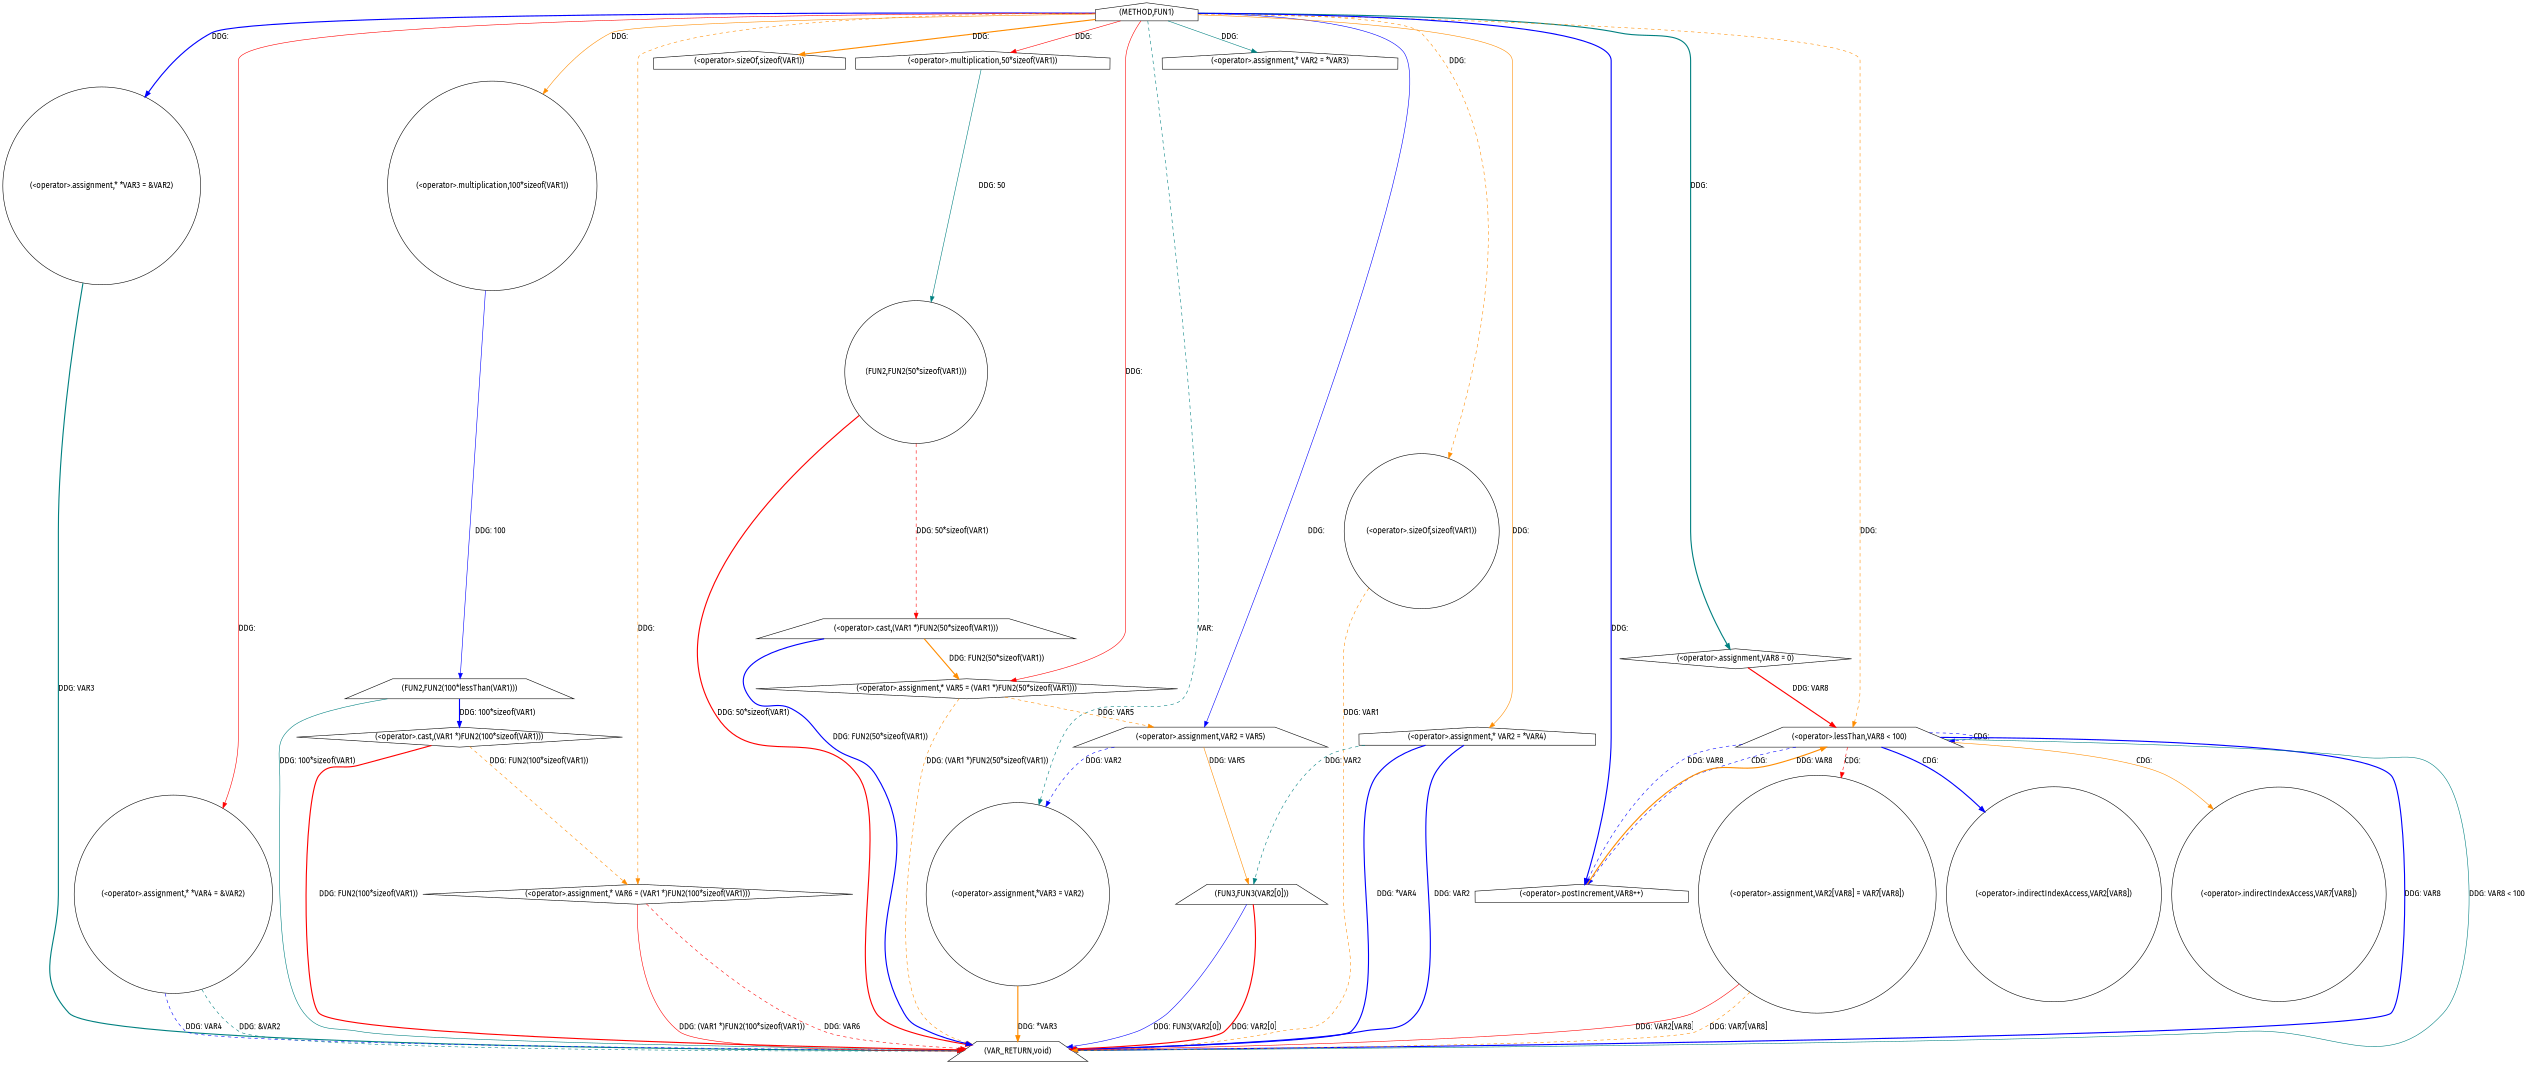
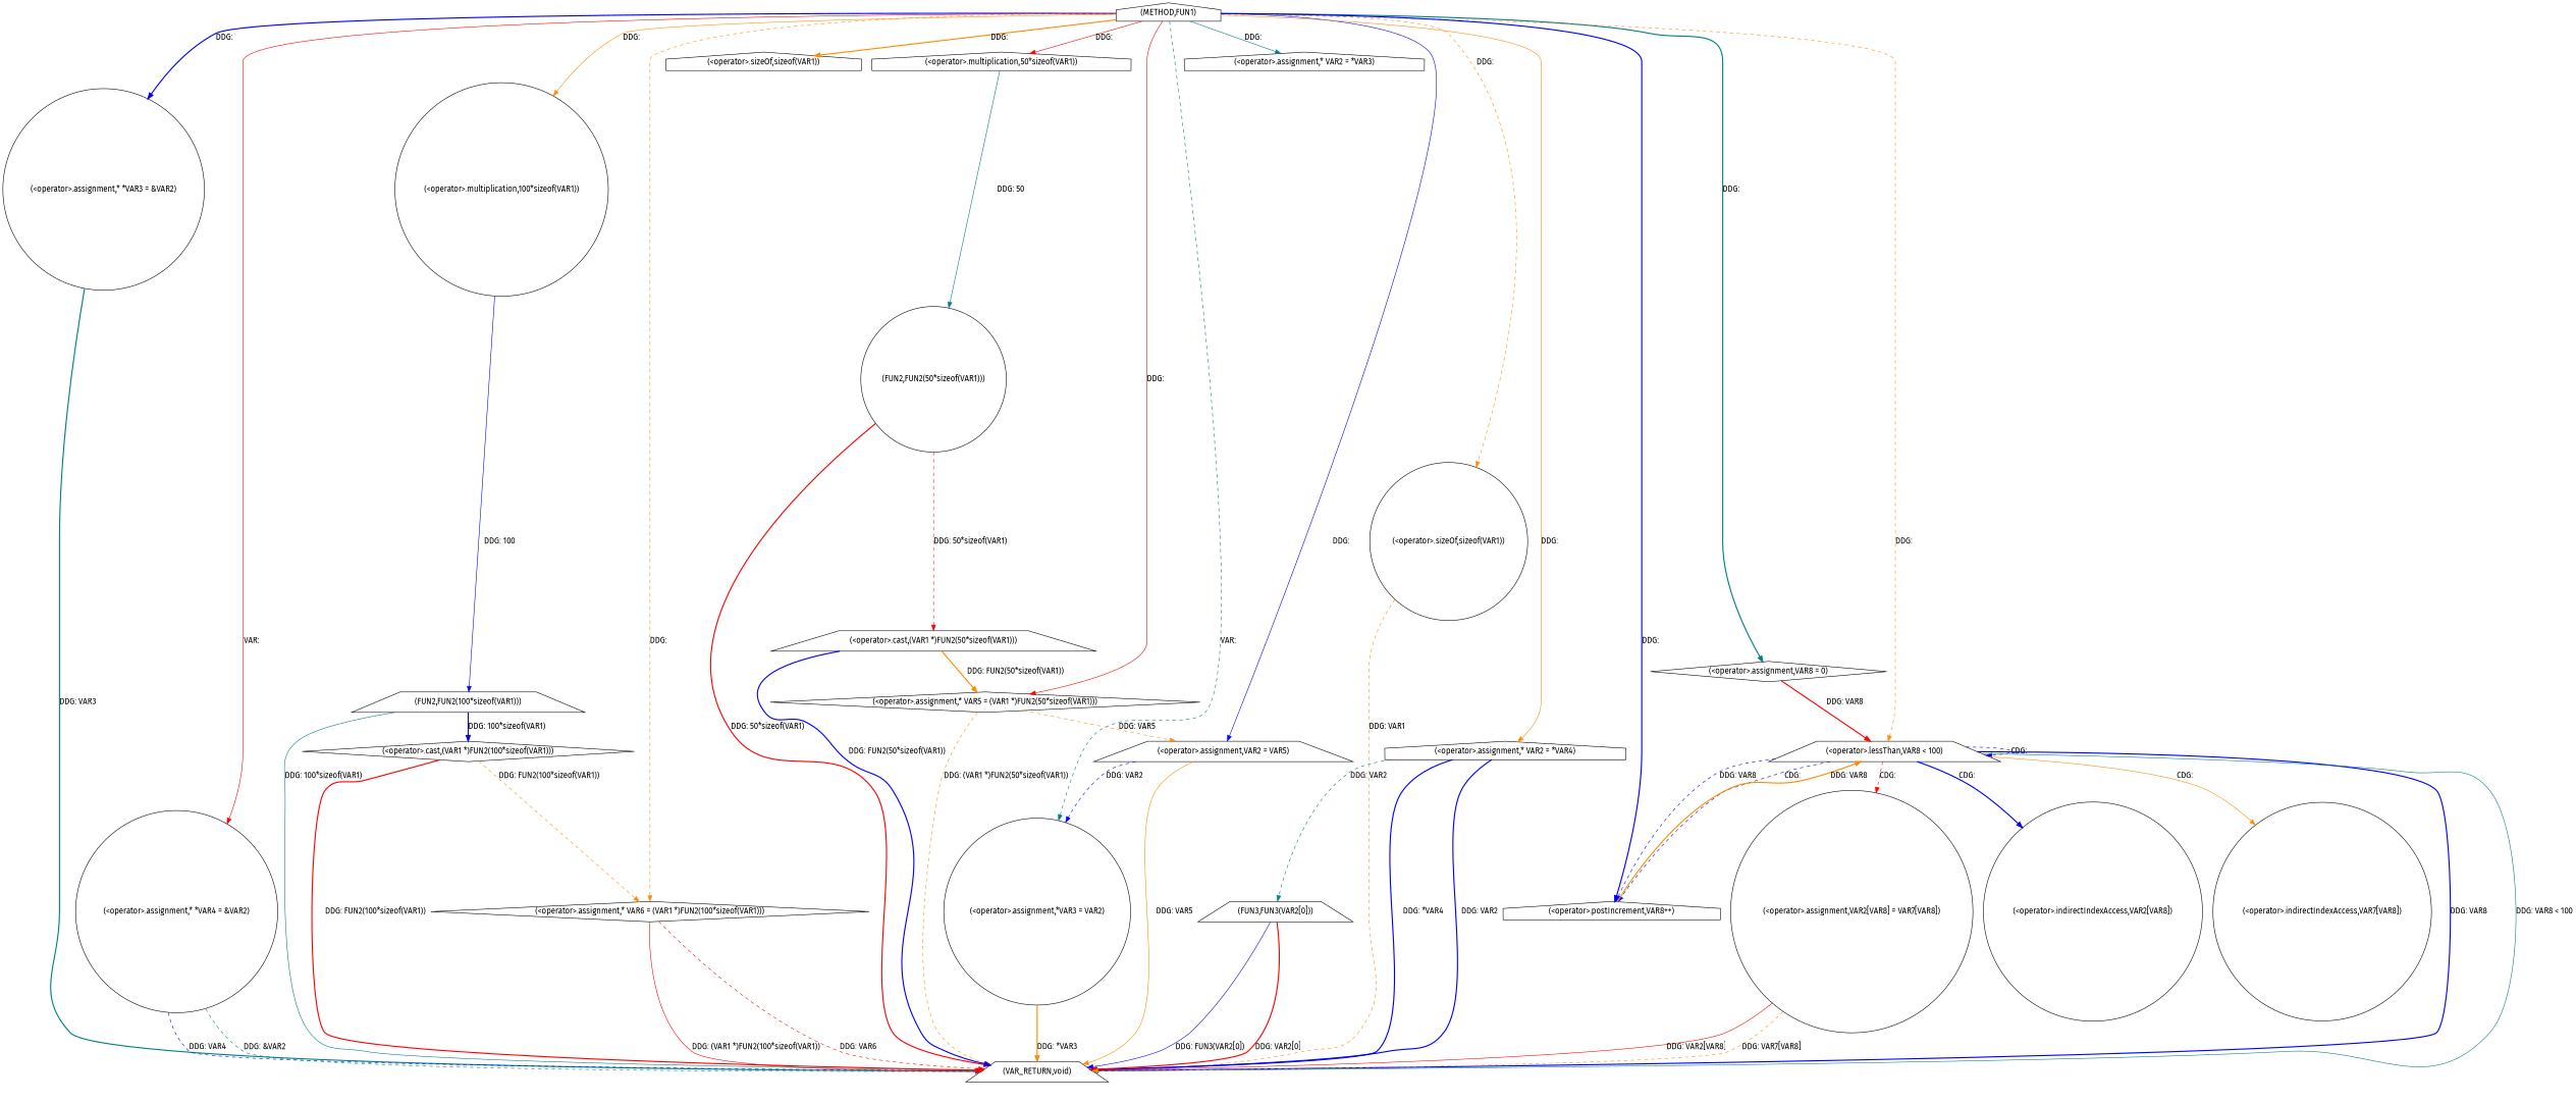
  digraph {
    fontname="Fira Sans"
    node [fontname="Fira Sans" shape=circle]
    edge [color=blue fontname="Fira Sans" style=dashed]
    n1 [label="(METHOD,FUN1)" shape=house]
    n2 [label="(<operator>.assignment,* *VAR3 = &VAR2)"]
    n3 [label="(<operator>.assignment,* *VAR4 = &VAR2)"]
    n4 [label="(<operator>.assignment,* VAR5 = (VAR1 *)FUN2(50*sizeof(VAR1)))" shape=diamond]
    n5 [label="(<operator>.multiplication,50*sizeof(VAR1))" shape=house]
    n6 [label="(<operator>.sizeOf,sizeof(VAR1))" shape=house]
    n7 [label="(<operator>.assignment,* VAR6 = (VAR1 *)FUN2(100*sizeof(VAR1)))" shape=diamond]
    n8 [label="(<operator>.multiplication,100*sizeof(VAR1))"]
    n9 [label="(<operator>.sizeOf,sizeof(VAR1))"]
    n10 [label="(<operator>.assignment,* VAR2 = *VAR3)" shape=house]
    n11 [label="(<operator>.assignment,VAR2 = VAR5)" shape=trapezium]
    n12 [label="(<operator>.assignment,*VAR3 = VAR2)"]
    n13 [label="(<operator>.assignment,* VAR2 = *VAR4)" shape=house]
    n14 [label="(<operator>.assignment,VAR8 = 0)" shape=diamond]
    n15 [label="(<operator>.lessThan,VAR8 < 100)" shape=trapezium]
    n16 [label="(<operator>.postIncrement,VAR8++)" shape=house]
    n17 [label="(VAR_RETURN,void)" shape=trapezium]
    n18 [label="(FUN2,FUN2(50*sizeof(VAR1)))"]
-   n19 [label="(FUN2,FUN2(100*lessThan(VAR1)))" shape=trapezium]
+   n19 [label="(FUN2,FUN2(100*sizeof(VAR1)))" shape=trapezium]
    n20 [label="(FUN3,FUN3(VAR2[0]))" shape=trapezium]
    n21 [label="(<operator>.assignment,VAR2[VAR8] = VAR7[VAR8])"]
    n22 [label="(<operator>.indirectIndexAccess,VAR2[VAR8])"]
    n23 [label="(<operator>.indirectIndexAccess,VAR7[VAR8])"]
    n24 [label="(<operator>.cast,(VAR1 *)FUN2(50*sizeof(VAR1)))" shape=trapezium]
    n25 [label="(<operator>.cast,(VAR1 *)FUN2(100*sizeof(VAR1)))" shape=diamond]
    n1 -> n2 [label="DDG: " style=bold]
-   n1 -> n3 [color=red label="DDG: " style=solid]
+   n1 -> n3 [color=red label="VAR: " style=solid]
    n1 -> n4 [color=red label="DDG: " style=solid]
    n1 -> n5 [color=red label="DDG: " style=solid]
    n1 -> n6 [color=darkorange label="DDG: " style=bold]
    n1 -> n7 [color=darkorange label="DDG: "]
    n1 -> n8 [color=darkorange label="DDG: " style=solid]
    n1 -> n9 [color=darkorange label="DDG: "]
    n1 -> n10 [color=teal label="DDG: " style=solid]
    n1 -> n11 [label="DDG: " style=solid]
    n1 -> n12 [color=teal label="VAR: "]
    n1 -> n13 [color=darkorange label="DDG: " style=solid]
    n1 -> n14 [color=teal label="DDG: " style=bold]
    n1 -> n15 [color=darkorange label="DDG: "]
    n1 -> n16 [label="DDG: " style=bold]
    n2 -> n17 [color=teal label="DDG: VAR3" style=bold]
    n3 -> n17 [label="DDG: VAR4"]
    n3 -> n17 [color=teal label="DDG: &VAR2"]
    n4 -> n11 [color=darkorange label="DDG: VAR5"]
    n4 -> n17 [color=darkorange label="DDG: (VAR1 *)FUN2(50*sizeof(VAR1))"]
    n5 -> n18 [color=teal label="DDG: 50" style=solid]
    n7 -> n17 [color=red label="DDG: VAR6"]
    n7 -> n17 [color=red label="DDG: (VAR1 *)FUN2(100*sizeof(VAR1))" style=solid]
    n8 -> n19 [label="DDG: 100" style=solid]
    n9 -> n17 [color=darkorange label="DDG: VAR1"]
    n11 -> n12 [label="DDG: VAR2"]
-   n11 -> n20 [color=darkorange label="DDG: VAR5" style=solid]
+   n11 -> n17 [color=darkorange label="DDG: VAR5" style=solid]
    n12 -> n17 [color=darkorange label="DDG: *VAR3" style=bold]
    n13 -> n17 [label="DDG: *VAR4" style=bold]
    n13 -> n17 [label="DDG: VAR2" style=bold]
    n13 -> n20 [color=teal label="DDG: VAR2"]
    n14 -> n15 [color=red label="DDG: VAR8" style=bold]
    n15 -> n15 [label="CDG: "]
    n15 -> n16 [label="DDG: VAR8"]
    n15 -> n16 [label="CDG: "]
    n15 -> n17 [label="DDG: VAR8" style=bold]
    n15 -> n17 [color=teal label="DDG: VAR8 < 100" style=solid]
    n15 -> n21 [color=red label="CDG: "]
    n15 -> n22 [label="CDG: " style=bold]
    n15 -> n23 [color=darkorange label="CDG: " style=solid]
    n16 -> n15 [color=darkorange label="DDG: VAR8" style=bold]
    n18 -> n17 [color=red label="DDG: 50*sizeof(VAR1)" style=bold]
    n18 -> n24 [color=red label="DDG: 50*sizeof(VAR1)"]
    n19 -> n17 [color=teal label="DDG: 100*sizeof(VAR1)" style=solid]
    n19 -> n25 [label="DDG: 100*sizeof(VAR1)" style=bold]
    n20 -> n17 [color=red label="DDG: VAR2[0]" style=bold]
    n20 -> n17 [label="DDG: FUN3(VAR2[0])" style=solid]
    n21 -> n17 [color=red label="DDG: VAR2[VAR8]" style=solid]
    n21 -> n17 [color=darkorange label="DDG: VAR7[VAR8]"]
    n24 -> n4 [color=darkorange label="DDG: FUN2(50*sizeof(VAR1))" style=bold]
    n24 -> n17 [label="DDG: FUN2(50*sizeof(VAR1))" style=bold]
    n25 -> n7 [color=darkorange label="DDG: FUN2(100*sizeof(VAR1))"]
    n25 -> n17 [color=red label="DDG: FUN2(100*sizeof(VAR1))" style=bold]
  }
